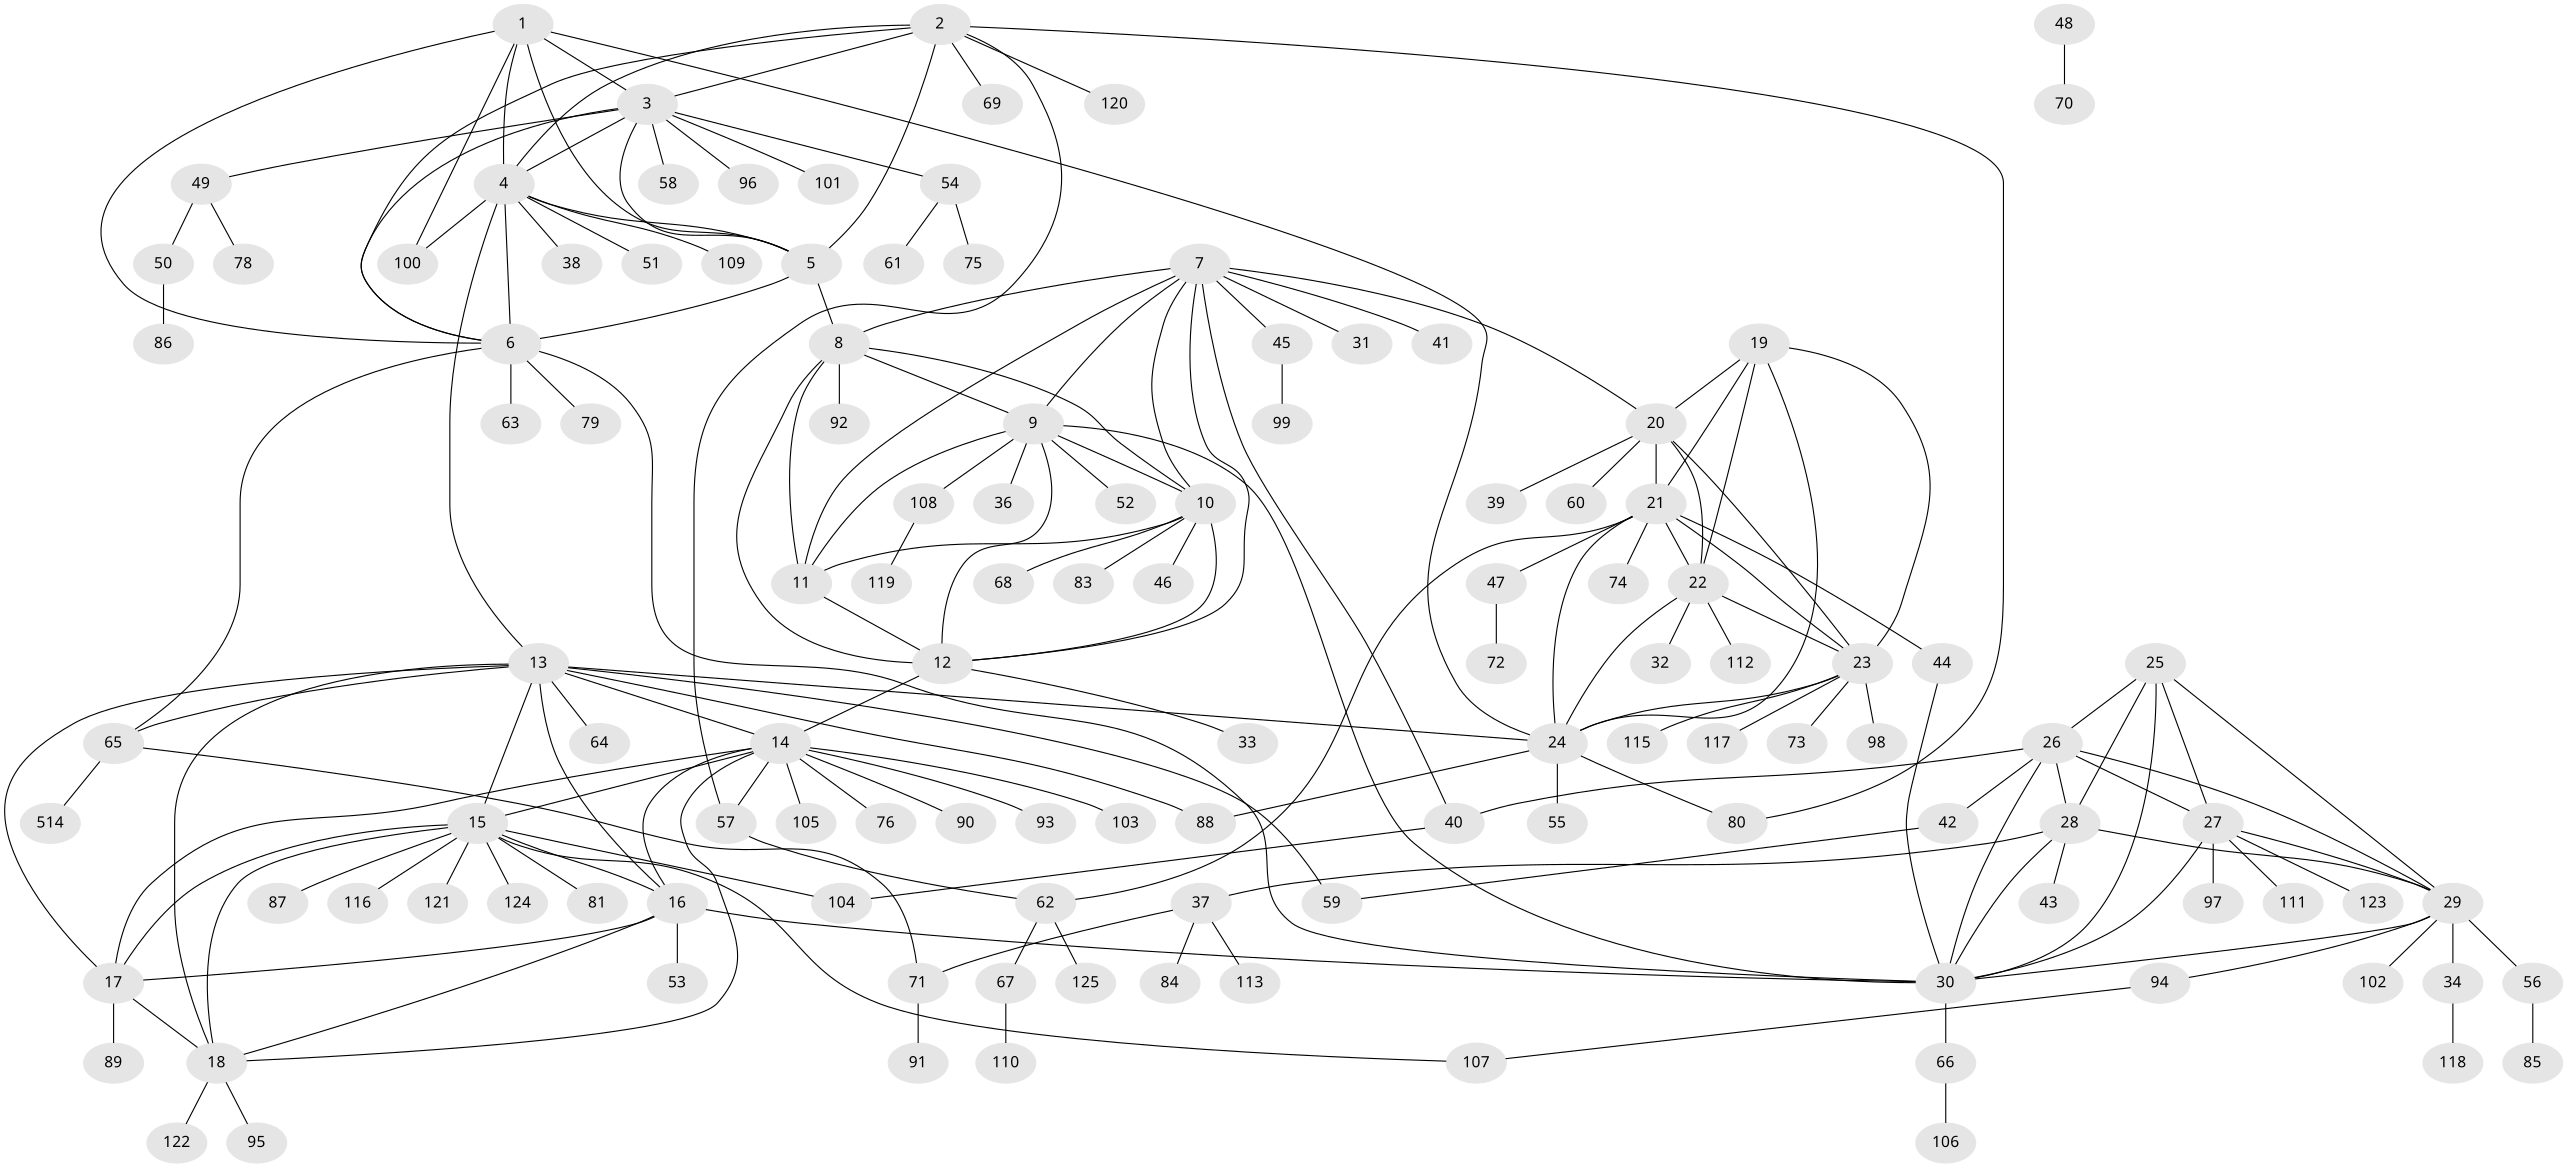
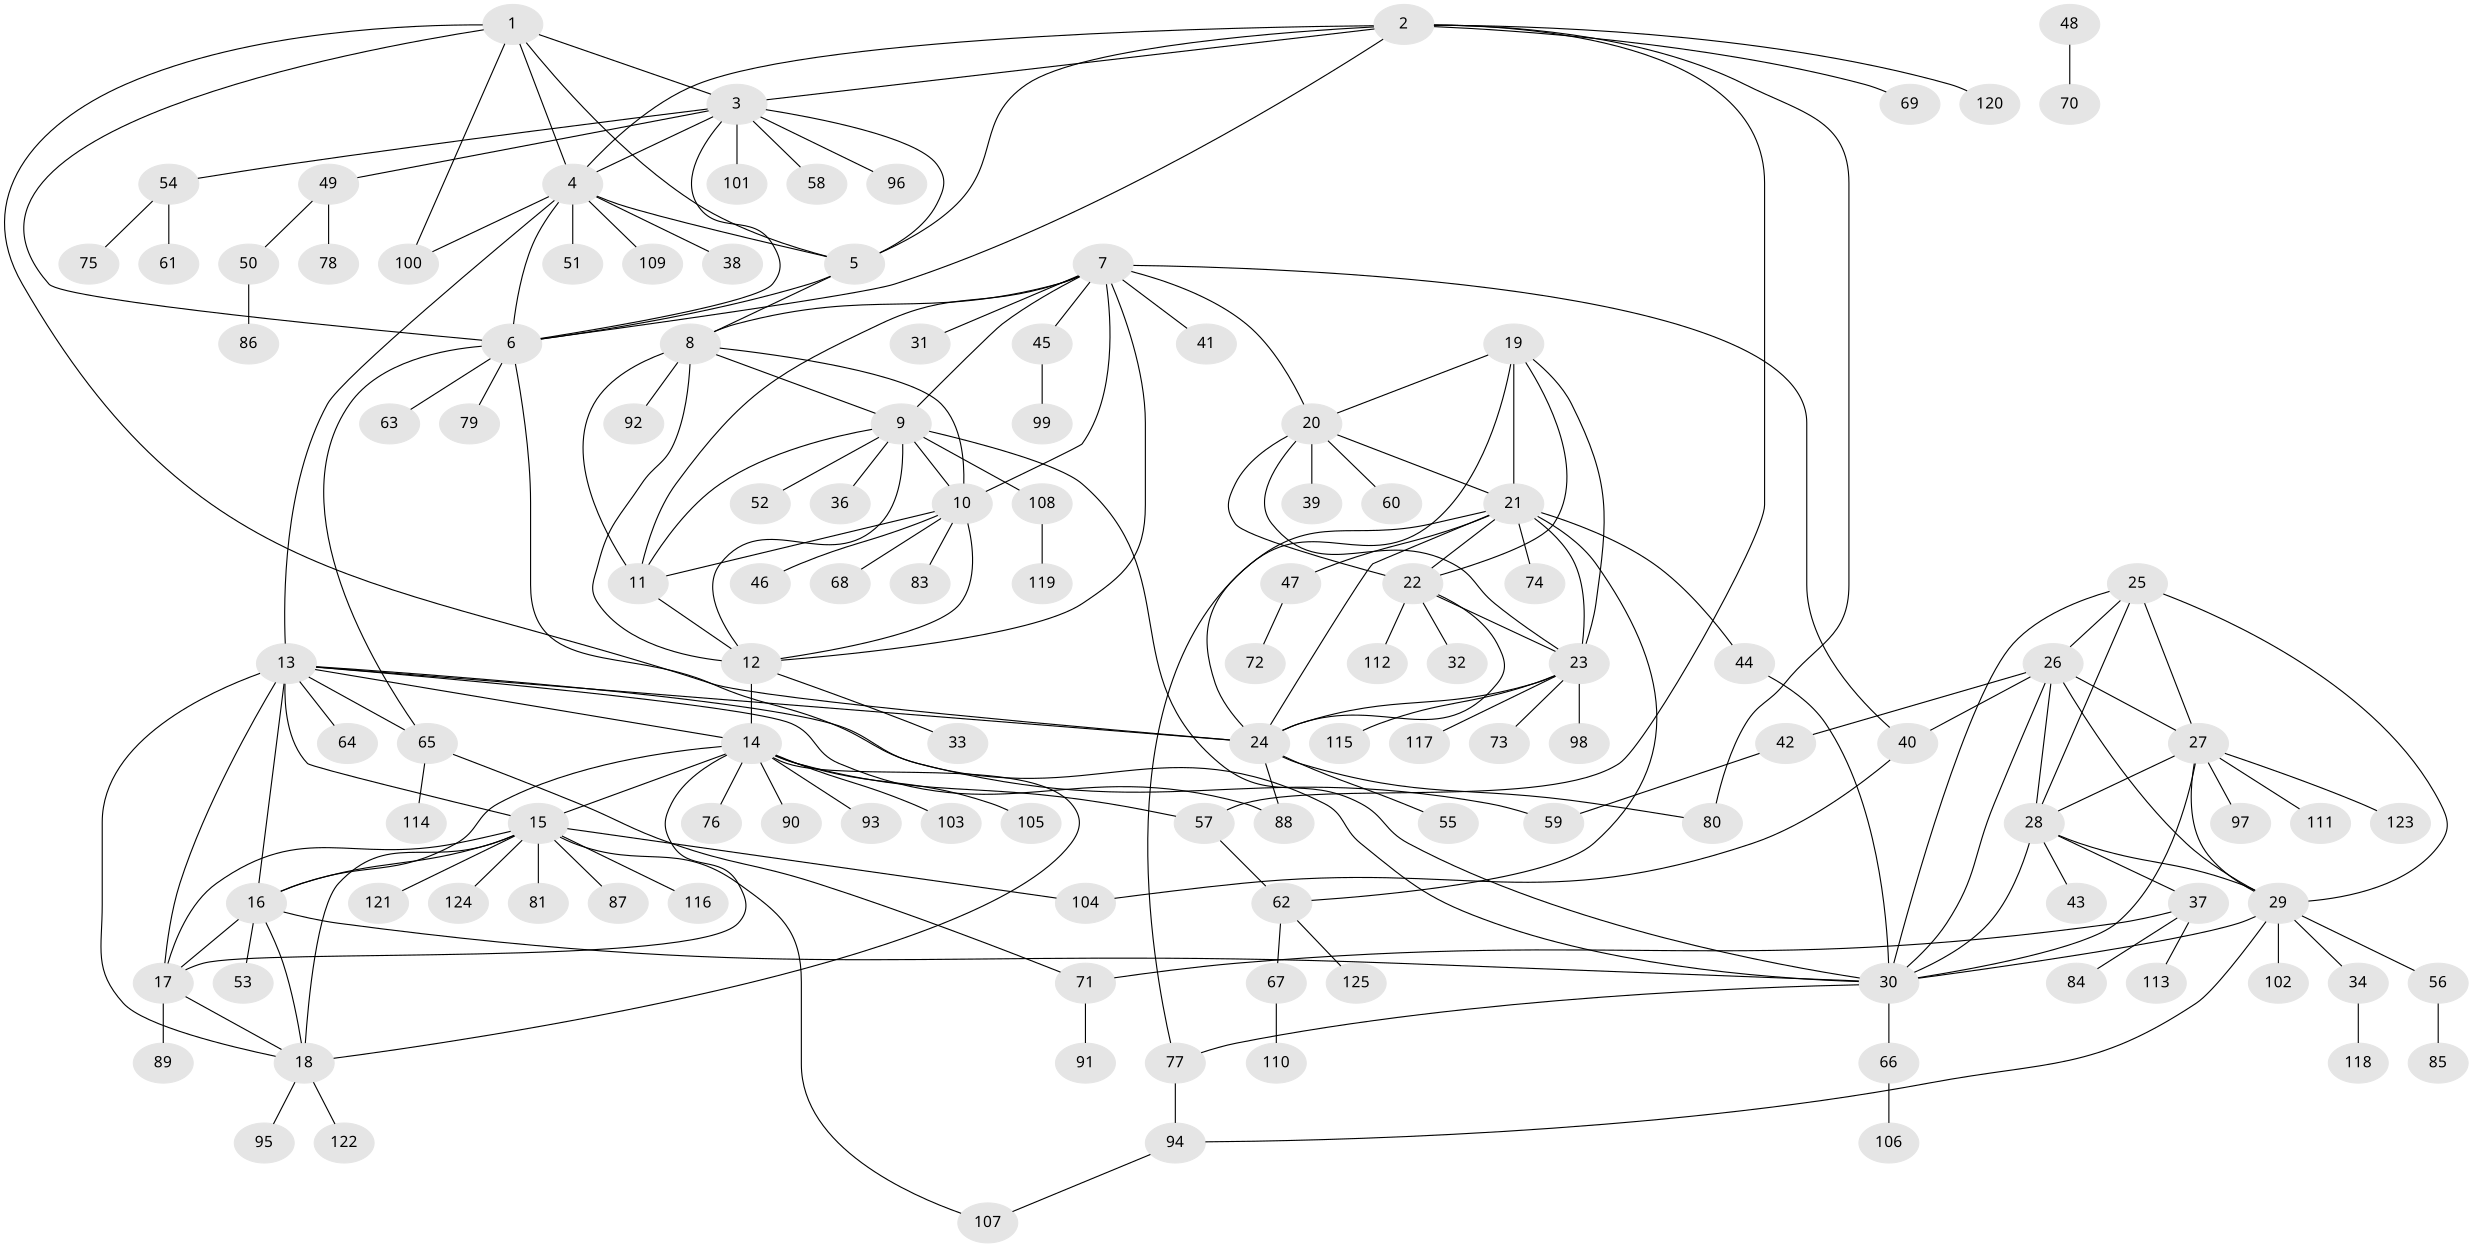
  graph {
    fontname="Noto Sans"
    node [color=gray90 fontname="Noto Sans" style=filled]
    edge [fontname="Noto Sans"]
    1
    3
    4
    5
    6
    24
    100
    2
    57
    69
    80
    120
    49
    54
    58
    96
    101
    13
    38
    51
    109
    8
    30
    63
    65
    79
    88
    55
    62
    50
    78
    61
    75
    14
    15
    16
    17
    18
    59
    64
    9
    10
    11
    12
    92
+   77
    66
    71
-   114 [label=514]
+   114
    7
    20
    31
    40
    41
    45
    36
    52
    108
    46
    68
    83
    33
    21
    22
    23
    39
    60
    104
    99
    119
    76
    90
    93
    103
    105
    81
    87
    107
    116
    121
    124
    53
    89
    95
    122
    19
    44
    47
    74
    32
    112
    73
    98
    115
    117
    72
    67
    125
    94
    25
    26
    27
    28
    29
    42
    97
    111
    123
    37
    43
    34
    56
    102
    84
    113
    48
    70
    118
    85
    106
    91
    86
    110
    1 -- 3
    1 -- 4
    1 -- 5
    1 -- 6
    1 -- 24
    1 -- 100
    3 -- 4
    3 -- 5
    3 -- 6
    3 -- 49
    3 -- 54
    3 -- 58
    3 -- 96
    3 -- 101
    4 -- 5
    4 -- 6
    4 -- 100
    4 -- 13
    4 -- 38
    4 -- 51
    4 -- 109
    5 -- 6
    5 -- 8
    6 -- 30
    6 -- 63
    6 -- 65
    6 -- 79
    24 -- 80
    24 -- 88
    24 -- 55
    2 -- 3
    2 -- 4
    2 -- 5
    2 -- 6
    2 -- 57
    2 -- 69
    2 -- 80
    2 -- 120
    57 -- 62
    49 -- 50
    49 -- 78
    54 -- 61
    54 -- 75
    13 -- 24
    13 -- 65
    13 -- 88
    13 -- 14
    13 -- 15
    13 -- 16
    13 -- 17
    13 -- 18
    13 -- 59
    13 -- 64
    8 -- 9
    8 -- 10
    8 -- 11
    8 -- 12
    8 -- 92
+   30 -- 77
    30 -- 66
    65 -- 71
    65 -- 114
    62 -- 67
    62 -- 125
    50 -- 86
    14 -- 57
    14 -- 15
    14 -- 16
    14 -- 17
    14 -- 18
    14 -- 76
    14 -- 90
    14 -- 93
    14 -- 103
    14 -- 105
    15 -- 16
    15 -- 17
    15 -- 18
    15 -- 104
    15 -- 81
    15 -- 87
    15 -- 107
    15 -- 116
    15 -- 121
    15 -- 124
    16 -- 30
    16 -- 17
    16 -- 18
    16 -- 53
    17 -- 18
    17 -- 89
    18 -- 95
    18 -- 122
    9 -- 30
    9 -- 10
    9 -- 11
    9 -- 12
    9 -- 36
    9 -- 52
    9 -- 108
    10 -- 11
    10 -- 12
    10 -- 46
    10 -- 68
    10 -- 83
    11 -- 12
    12 -- 14
    12 -- 33
+   77 -- 94
    66 -- 106
    71 -- 91
    7 -- 8
    7 -- 9
    7 -- 10
    7 -- 11
    7 -- 12
    7 -- 20
    7 -- 31
    7 -- 40
    7 -- 41
    7 -- 45
    20 -- 21
    20 -- 22
    20 -- 23
    20 -- 39
    20 -- 60
    40 -- 104
    45 -- 99
    108 -- 119
    21 -- 24
    21 -- 62
+   21 -- 77
    21 -- 22
    21 -- 23
    21 -- 44
    21 -- 47
    21 -- 74
    22 -- 24
    22 -- 23
    22 -- 32
    22 -- 112
    23 -- 24
    23 -- 73
    23 -- 98
    23 -- 115
    23 -- 117
    19 -- 24
    19 -- 20
    19 -- 21
    19 -- 22
    19 -- 23
    44 -- 30
    47 -- 72
    67 -- 110
    94 -- 107
    25 -- 30
    25 -- 26
    25 -- 27
    25 -- 28
    25 -- 29
    26 -- 30
    26 -- 40
    26 -- 27
    26 -- 28
    26 -- 29
    26 -- 42
    27 -- 30
+   27 -- 28
    27 -- 29
    27 -- 97
    27 -- 111
    27 -- 123
    28 -- 30
    28 -- 29
    28 -- 37
    28 -- 43
    29 -- 30
    29 -- 94
    29 -- 34
    29 -- 56
    29 -- 102
    42 -- 59
    37 -- 71
    37 -- 84
    37 -- 113
    34 -- 118
    56 -- 85
    48 -- 70
  }
